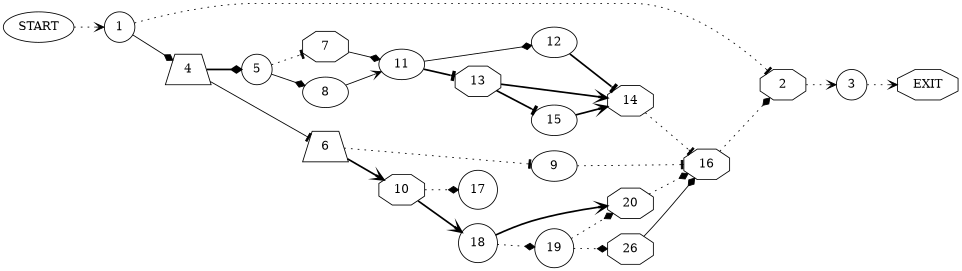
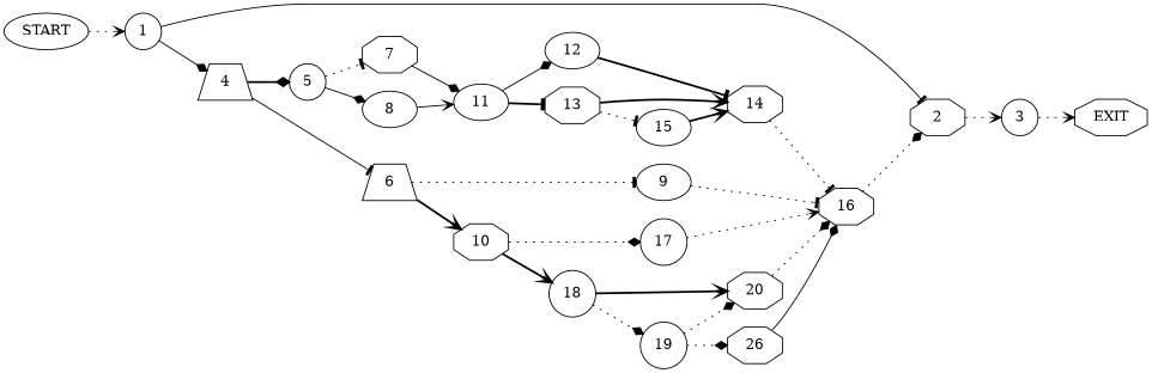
  digraph {
    rankdir=LR
    node [shape=octagon]
    edge [arrowhead=diamond style=dotted]
    n1 [label=START shape=ellipse]
    1 [shape=circle]
    2
    4 [shape=trapezium]
    n5 [label=EXIT]
    3 [shape=circle]
    5 [shape=circle]
    6 [shape=trapezium]
    7
    8 [shape=ellipse]
    9 [shape=ellipse]
    10
    11 [shape=ellipse]
    16
    17 [shape=circle]
    18 [shape=circle]
    12 [shape=ellipse]
    13
    19 [shape=circle]
    20
    14
    15 [shape=ellipse]
    n23 [label=26]
    n1 -> 1 [arrowhead=vee]
-   1 -> 2 [arrowhead=tee]
+   1 -> 2 [arrowhead=tee style=solid]
    1 -> 4 [style=solid]
    2 -> 3 [arrowhead=vee]
    4 -> 5 [style=bold]
    4 -> 6 [arrowhead=tee style=solid]
    3 -> n5 [arrowhead=vee]
    5 -> 7 [arrowhead=tee]
    5 -> 8 [style=solid]
    6 -> 9 [arrowhead=tee]
    6 -> 10 [arrowhead=vee style=bold]
    7 -> 11 [style=solid]
    8 -> 11 [arrowhead=vee style=solid]
    9 -> 16 [arrowhead=tee]
    10 -> 17
    10 -> 18 [arrowhead=vee style=bold]
    11 -> 12 [style=solid]
    11 -> 13 [arrowhead=tee style=bold]
    16 -> 2
+   17 -> 16 [arrowhead=vee]
    18 -> 19
    18 -> 20 [arrowhead=vee style=bold]
    12 -> 14 [arrowhead=tee style=bold]
    13 -> 14 [arrowhead=vee style=bold]
-   13 -> 15 [arrowhead=tee style=bold]
+   13 -> 15 [arrowhead=tee]
    19 -> 20
    19 -> n23
    20 -> 16
    14 -> 16 [arrowhead=tee]
    15 -> 14 [arrowhead=vee style=bold]
    n23 -> 16 [style=solid]
  }
